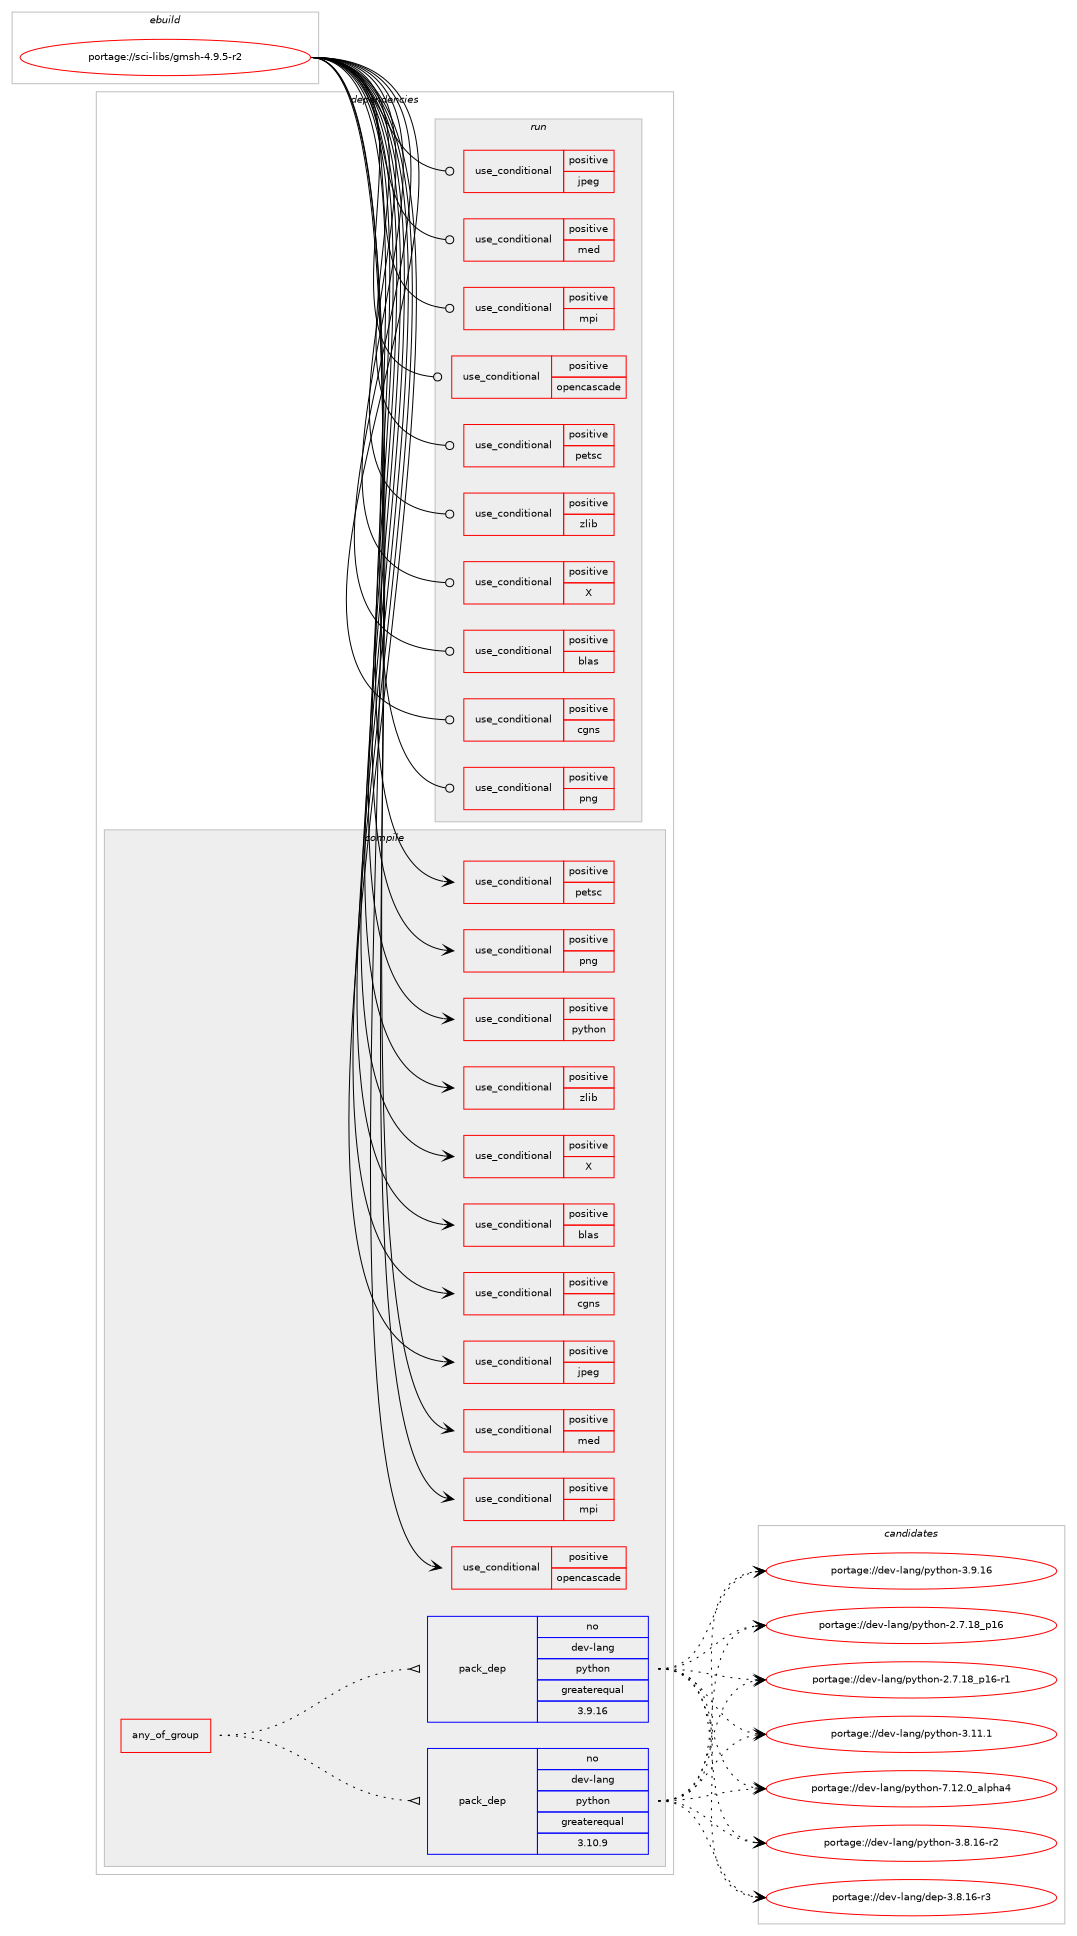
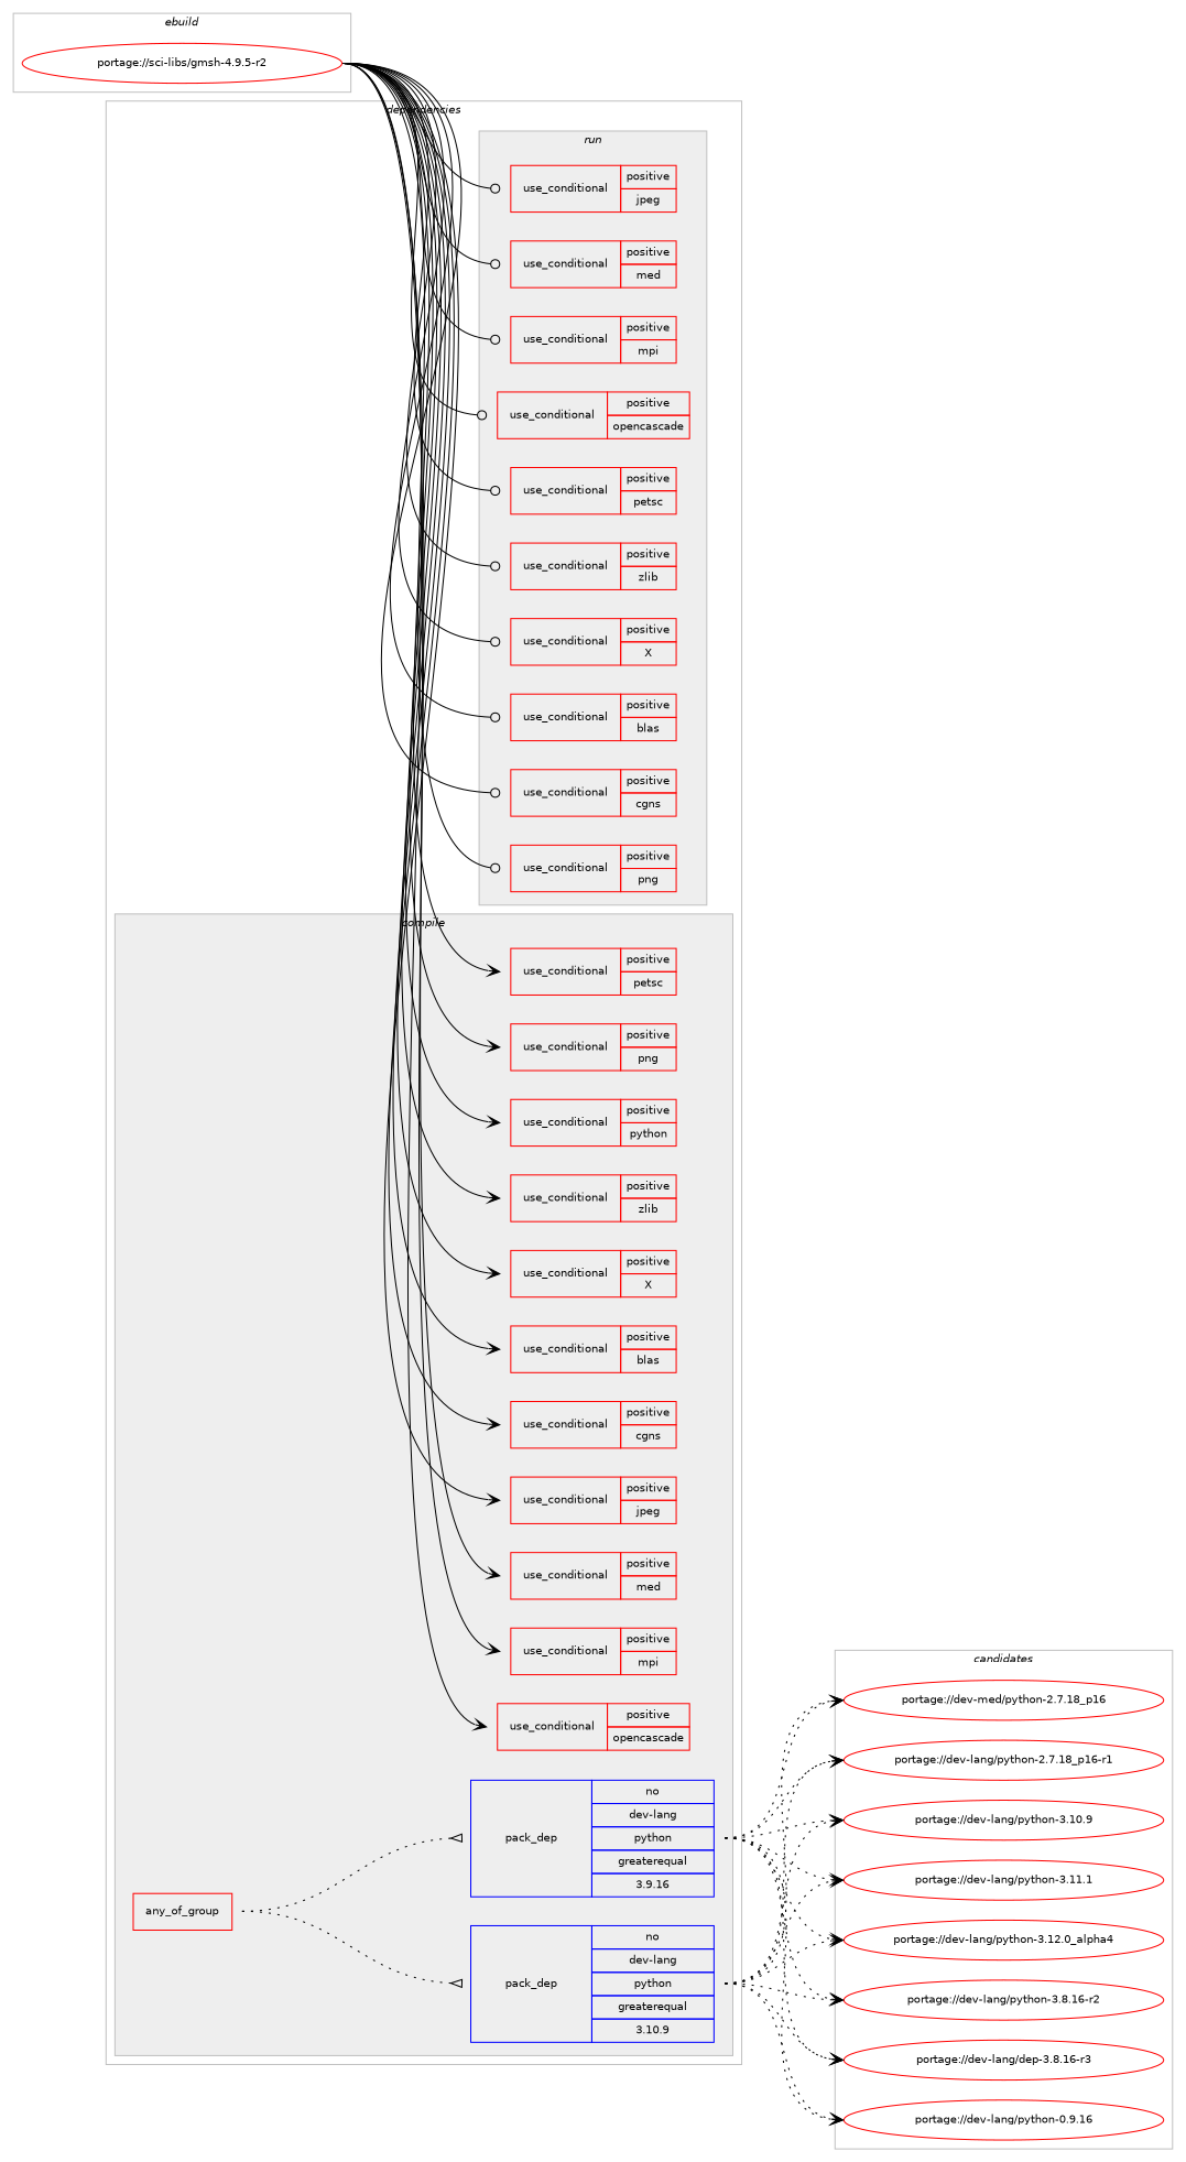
  digraph {
    compound=true
    concentrate=true
    fontname=Helvetica
    fontsize=10
    newrank=true
    rankdir=LR
    ranksep=1.5
    node [color=red fontname=Helvetica fontsize=10 shape=none]
    edge [arrowhead=vee headport=w style=solid tailport=e weight=20]
    n1 [label="portage://sci-libs/gmsh-4.9.5-r2" width=4 shape=""]
    n2 [color=blue label=<<TABLE BORDER="0" CELLBORDER="1" CELLSPACING="0" CELLPADDING="4" WIDTH="220"><TR><TD ROWSPAN="6" CELLPADDING="30">pack_dep</TD></TR><TR><TD WIDTH="110">no</TD></TR><TR><TD>dev-lang</TD></TR><TR><TD>python</TD></TR><TR><TD>greaterequal</TD></TR><TR><TD>3.10.9</TD></TR></TABLE>>]
    n3 [color=blue label=<<TABLE BORDER="0" CELLBORDER="1" CELLSPACING="0" CELLPADDING="4" WIDTH="220"><TR><TD ROWSPAN="6" CELLPADDING="30">pack_dep</TD></TR><TR><TD WIDTH="110">no</TD></TR><TR><TD>dev-lang</TD></TR><TR><TD>python</TD></TR><TR><TD>greaterequal</TD></TR><TR><TD>3.9.16</TD></TR></TABLE>>]
    n4 [label=<<TABLE BORDER="0" CELLBORDER="1" CELLSPACING="0" CELLPADDING="4"><TR><TD CELLPADDING="10">any_of_group</TD></TR></TABLE>>]
    n5 [label=<<TABLE BORDER="0" CELLBORDER="1" CELLSPACING="0" CELLPADDING="4"><TR><TD ROWSPAN="3" CELLPADDING="10">use_conditional</TD></TR><TR><TD>positive</TD></TR><TR><TD>X</TD></TR></TABLE>>]
    n6 [label=<<TABLE BORDER="0" CELLBORDER="1" CELLSPACING="0" CELLPADDING="4"><TR><TD ROWSPAN="3" CELLPADDING="10">use_conditional</TD></TR><TR><TD>positive</TD></TR><TR><TD>blas</TD></TR></TABLE>>]
    n7 [label=<<TABLE BORDER="0" CELLBORDER="1" CELLSPACING="0" CELLPADDING="4"><TR><TD ROWSPAN="3" CELLPADDING="10">use_conditional</TD></TR><TR><TD>positive</TD></TR><TR><TD>cgns</TD></TR></TABLE>>]
    n8 [label=<<TABLE BORDER="0" CELLBORDER="1" CELLSPACING="0" CELLPADDING="4"><TR><TD ROWSPAN="3" CELLPADDING="10">use_conditional</TD></TR><TR><TD>positive</TD></TR><TR><TD>jpeg</TD></TR></TABLE>>]
    n9 [label=<<TABLE BORDER="0" CELLBORDER="1" CELLSPACING="0" CELLPADDING="4"><TR><TD ROWSPAN="3" CELLPADDING="10">use_conditional</TD></TR><TR><TD>positive</TD></TR><TR><TD>med</TD></TR></TABLE>>]
    n10 [label=<<TABLE BORDER="0" CELLBORDER="1" CELLSPACING="0" CELLPADDING="4"><TR><TD ROWSPAN="3" CELLPADDING="10">use_conditional</TD></TR><TR><TD>positive</TD></TR><TR><TD>mpi</TD></TR></TABLE>>]
    n11 [label=<<TABLE BORDER="0" CELLBORDER="1" CELLSPACING="0" CELLPADDING="4"><TR><TD ROWSPAN="3" CELLPADDING="10">use_conditional</TD></TR><TR><TD>positive</TD></TR><TR><TD>opencascade</TD></TR></TABLE>>]
    n12 [label=<<TABLE BORDER="0" CELLBORDER="1" CELLSPACING="0" CELLPADDING="4"><TR><TD ROWSPAN="3" CELLPADDING="10">use_conditional</TD></TR><TR><TD>positive</TD></TR><TR><TD>petsc</TD></TR></TABLE>>]
    n13 [label=<<TABLE BORDER="0" CELLBORDER="1" CELLSPACING="0" CELLPADDING="4"><TR><TD ROWSPAN="3" CELLPADDING="10">use_conditional</TD></TR><TR><TD>positive</TD></TR><TR><TD>png</TD></TR></TABLE>>]
    n14 [label=<<TABLE BORDER="0" CELLBORDER="1" CELLSPACING="0" CELLPADDING="4"><TR><TD ROWSPAN="3" CELLPADDING="10">use_conditional</TD></TR><TR><TD>positive</TD></TR><TR><TD>python</TD></TR></TABLE>>]
    n15 [label=<<TABLE BORDER="0" CELLBORDER="1" CELLSPACING="0" CELLPADDING="4"><TR><TD ROWSPAN="3" CELLPADDING="10">use_conditional</TD></TR><TR><TD>positive</TD></TR><TR><TD>zlib</TD></TR></TABLE>>]
    n16 [label=<<TABLE BORDER="0" CELLBORDER="1" CELLSPACING="0" CELLPADDING="4"><TR><TD ROWSPAN="3" CELLPADDING="10">use_conditional</TD></TR><TR><TD>positive</TD></TR><TR><TD>X</TD></TR></TABLE>>]
    n17 [label=<<TABLE BORDER="0" CELLBORDER="1" CELLSPACING="0" CELLPADDING="4"><TR><TD ROWSPAN="3" CELLPADDING="10">use_conditional</TD></TR><TR><TD>positive</TD></TR><TR><TD>blas</TD></TR></TABLE>>]
    n18 [label=<<TABLE BORDER="0" CELLBORDER="1" CELLSPACING="0" CELLPADDING="4"><TR><TD ROWSPAN="3" CELLPADDING="10">use_conditional</TD></TR><TR><TD>positive</TD></TR><TR><TD>cgns</TD></TR></TABLE>>]
    n19 [label=<<TABLE BORDER="0" CELLBORDER="1" CELLSPACING="0" CELLPADDING="4"><TR><TD ROWSPAN="3" CELLPADDING="10">use_conditional</TD></TR><TR><TD>positive</TD></TR><TR><TD>png</TD></TR></TABLE>>]
    n20 [label=<<TABLE BORDER="0" CELLBORDER="1" CELLSPACING="0" CELLPADDING="4"><TR><TD ROWSPAN="3" CELLPADDING="10">use_conditional</TD></TR><TR><TD>positive</TD></TR><TR><TD>jpeg</TD></TR></TABLE>>]
    n21 [label=<<TABLE BORDER="0" CELLBORDER="1" CELLSPACING="0" CELLPADDING="4"><TR><TD ROWSPAN="3" CELLPADDING="10">use_conditional</TD></TR><TR><TD>positive</TD></TR><TR><TD>med</TD></TR></TABLE>>]
    n22 [label=<<TABLE BORDER="0" CELLBORDER="1" CELLSPACING="0" CELLPADDING="4"><TR><TD ROWSPAN="3" CELLPADDING="10">use_conditional</TD></TR><TR><TD>positive</TD></TR><TR><TD>mpi</TD></TR></TABLE>>]
    n23 [label=<<TABLE BORDER="0" CELLBORDER="1" CELLSPACING="0" CELLPADDING="4"><TR><TD ROWSPAN="3" CELLPADDING="10">use_conditional</TD></TR><TR><TD>positive</TD></TR><TR><TD>opencascade</TD></TR></TABLE>>]
    n24 [label=<<TABLE BORDER="0" CELLBORDER="1" CELLSPACING="0" CELLPADDING="4"><TR><TD ROWSPAN="3" CELLPADDING="10">use_conditional</TD></TR><TR><TD>positive</TD></TR><TR><TD>petsc</TD></TR></TABLE>>]
    n25 [label=<<TABLE BORDER="0" CELLBORDER="1" CELLSPACING="0" CELLPADDING="4"><TR><TD ROWSPAN="3" CELLPADDING="10">use_conditional</TD></TR><TR><TD>positive</TD></TR><TR><TD>zlib</TD></TR></TABLE>>]
-   n26 [label="portage://dev-lang/python-2.7.18_p16" width=4 shape=""]
+   n26 [label="portage://dev-med/python-2.7.18_p16" width=4 shape=""]
    n27 [label="portage://dev-lang/python-2.7.18_p16-r1" width=4 shape=""]
+   n28 [label="portage://dev-lang/python-3.10.9" width=4 shape=""]
    n29 [label="portage://dev-lang/python-3.11.1" width=4 shape=""]
-   n30 [label="portage://dev-lang/python-7.12.0_alpha4" width=4 shape=""]
+   n30 [label="portage://dev-lang/python-3.12.0_alpha4" width=4 shape=""]
    n31 [label="portage://dev-lang/python-3.8.16-r2" width=4 shape=""]
    n32 [label="portage://dev-lang/dep-3.8.16-r3" width=4 shape=""]
-   n33 [label="portage://dev-lang/python-3.9.16" width=4 shape=""]
+   n33 [label="portage://dev-lang/python-0.9.16" width=4 shape=""]
    subgraph cluster_1 {
      color=gray
      label=<<i>ebuild</i>>
      rank=same
      n1
    }
    subgraph cluster_2 {
      color=gray
      label=<<i>dependencies</i>>
      subgraph cluster_3 {
        color=gray
        fillcolor="#eeeeee"
        label=<<i>compile</i>>
        style=filled
        subgraph sub_4 {
          color=gray
          fillcolor="#eeeeee"
          label=<<i>compile</i>>
          style=filled
          n4
          subgraph sub_5 {
            color=gray
            fillcolor="#eeeeee"
            label=<<i>compile</i>>
            style=filled
            n2
          }
          subgraph sub_6 {
            color=gray
            fillcolor="#eeeeee"
            label=<<i>compile</i>>
            style=filled
            n3
          }
        }
        subgraph sub_7 {
          color=gray
          fillcolor="#eeeeee"
          label=<<i>compile</i>>
          style=filled
          n5
        }
        subgraph sub_8 {
          color=gray
          fillcolor="#eeeeee"
          label=<<i>compile</i>>
          style=filled
          n6
        }
        subgraph sub_9 {
          color=gray
          fillcolor="#eeeeee"
          label=<<i>compile</i>>
          style=filled
          n7
        }
        subgraph sub_10 {
          color=gray
          fillcolor="#eeeeee"
          label=<<i>compile</i>>
          style=filled
          n8
        }
        subgraph sub_11 {
          color=gray
          fillcolor="#eeeeee"
          label=<<i>compile</i>>
          style=filled
          n9
        }
        subgraph sub_12 {
          color=gray
          fillcolor="#eeeeee"
          label=<<i>compile</i>>
          style=filled
          n10
        }
        subgraph sub_13 {
          color=gray
          fillcolor="#eeeeee"
          label=<<i>compile</i>>
          style=filled
          n11
        }
        subgraph sub_14 {
          color=gray
          fillcolor="#eeeeee"
          label=<<i>compile</i>>
          style=filled
          n12
        }
        subgraph sub_15 {
          color=gray
          fillcolor="#eeeeee"
          label=<<i>compile</i>>
          style=filled
          n13
        }
        subgraph sub_16 {
          color=gray
          fillcolor="#eeeeee"
          label=<<i>compile</i>>
          style=filled
          n14
        }
        subgraph sub_17 {
          color=gray
          fillcolor="#eeeeee"
          label=<<i>compile</i>>
          style=filled
          n15
        }
      }
      subgraph cluster_18 {
        color=gray
        fillcolor="#eeeeee"
        label=<<i>compile and run</i>>
        style=filled
      }
      subgraph cluster_19 {
        color=gray
        fillcolor="#eeeeee"
        label=<<i>run</i>>
        style=filled
        subgraph sub_20 {
          color=gray
          fillcolor="#eeeeee"
          label=<<i>run</i>>
          style=filled
          n16
        }
        subgraph sub_21 {
          color=gray
          fillcolor="#eeeeee"
          label=<<i>run</i>>
          style=filled
          n17
        }
        subgraph sub_22 {
          color=gray
          fillcolor="#eeeeee"
          label=<<i>run</i>>
          style=filled
          n18
        }
        subgraph sub_23 {
          color=gray
          fillcolor="#eeeeee"
          label=<<i>run</i>>
          style=filled
          n19
        }
        subgraph sub_24 {
          color=gray
          fillcolor="#eeeeee"
          label=<<i>run</i>>
          style=filled
          n20
        }
        subgraph sub_25 {
          color=gray
          fillcolor="#eeeeee"
          label=<<i>run</i>>
          style=filled
          n21
        }
        subgraph sub_26 {
          color=gray
          fillcolor="#eeeeee"
          label=<<i>run</i>>
          style=filled
          n22
        }
        subgraph sub_27 {
          color=gray
          fillcolor="#eeeeee"
          label=<<i>run</i>>
          style=filled
          n23
        }
        subgraph sub_28 {
          color=gray
          fillcolor="#eeeeee"
          label=<<i>run</i>>
          style=filled
          n24
        }
        subgraph sub_29 {
          color=gray
          fillcolor="#eeeeee"
          label=<<i>run</i>>
          style=filled
          n25
        }
      }
    }
    subgraph cluster_30 {
      color=gray
      label=<<i>candidates</i>>
      rank=same
      subgraph sub_31 {
        color=black
        label=<<i>candidates</i>>
        nodesep=1
        rank=same
        n26
        n27
+       n28
        n29
        n30
        n31
        n32
        n33
      }
      subgraph sub_32 {
        color=black
        label=<<i>candidates</i>>
        nodesep=1
        rank=same
        n26
        n27
+       n28
        n29
        n30
        n31
        n32
        n33
      }
    }
    n1 -> n5
    n1 -> n6
    n1 -> n7
    n1 -> n8
    n1 -> n9
    n1 -> n10
    n1 -> n11
    n1 -> n12
    n1 -> n13
    n1 -> n14
    n1 -> n15
    n1 -> n16 [arrowhead=odot]
    n1 -> n17 [arrowhead=odot]
    n1 -> n18 [arrowhead=odot]
    n1 -> n19 [arrowhead=odot]
    n1 -> n20 [arrowhead=odot]
    n1 -> n21 [arrowhead=odot]
    n1 -> n22 [arrowhead=odot]
    n1 -> n23 [arrowhead=odot]
    n1 -> n24 [arrowhead=odot]
    n1 -> n25 [arrowhead=odot]
    n2 -> n26 [style=dotted weight=100]
    n2 -> n27 [style=dotted weight=100]
+   n2 -> n28 [style=dotted weight=100]
    n2 -> n29 [style=dotted weight=100]
    n2 -> n30 [style=dotted weight=100]
    n2 -> n31 [style=dotted weight=100]
    n2 -> n32 [style=dotted weight=100]
    n2 -> n33 [style=dotted weight=100]
    n3 -> n26 [style=dotted weight=100]
    n3 -> n27 [style=dotted weight=100]
+   n3 -> n28 [style=dotted weight=100]
    n3 -> n29 [style=dotted weight=100]
    n3 -> n30 [style=dotted weight=100]
    n3 -> n31 [style=dotted weight=100]
    n3 -> n32 [style=dotted weight=100]
    n3 -> n33 [style=dotted weight=100]
    n4 -> n2 [arrowhead=oinv style=dotted]
    n4 -> n3 [arrowhead=oinv style=dotted]
  }
